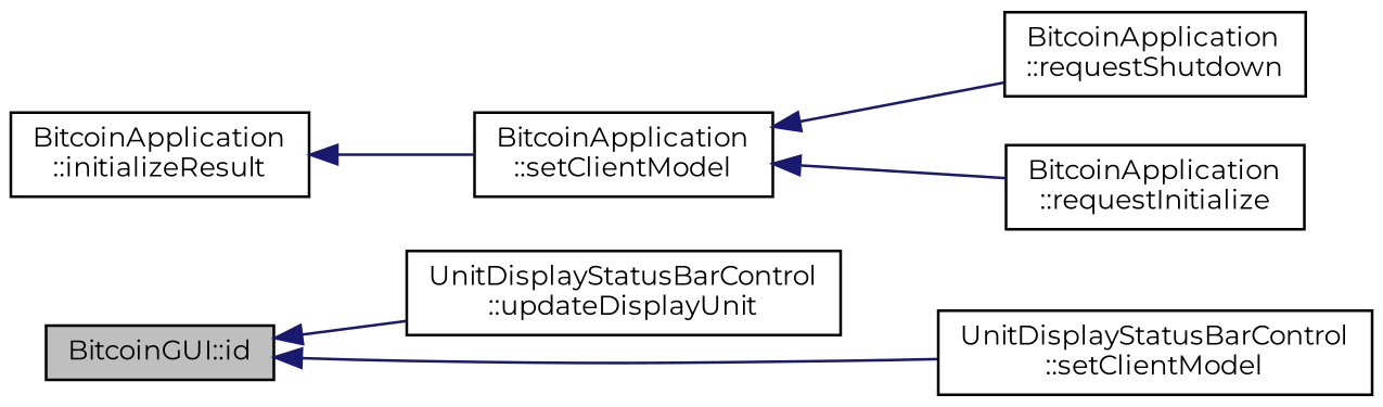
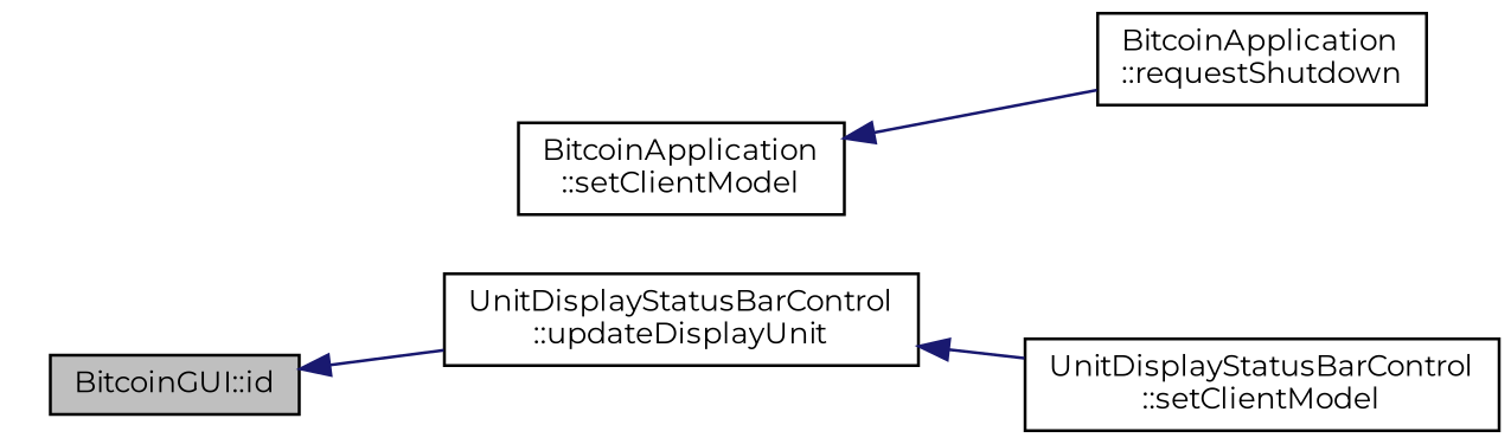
  digraph {
    fontname=Montserrat
    rankdir=LR
    node [color=black fillcolor=white fontname=Montserrat fontsize=10 shape=record style=filled]
    edge [color=midnightblue dir=back fontname=Montserrat fontsize=10 labelfontname=Helvetica labelfontsize=10 style=solid]
    n1 [fillcolor=grey75 fontcolor=black height=0.2 label="BitcoinGUI::id" width=0.4]
    n2 [height=0.2 label="UnitDisplayStatusBarControl\l::updateDisplayUnit" width=0.4]
    n3 [height=0.2 label="UnitDisplayStatusBarControl\l::setClientModel" width=0.4]
    n4 [height=0.2 label="BitcoinApplication\l::requestShutdown" width=0.4]
-   n5 [height=0.2 label="BitcoinApplication\l::initializeResult" width=0.4]
    n6 [height=0.2 label="BitcoinApplication\l::setClientModel" width=0.4]
-   n7 [height=0.2 label="BitcoinApplication\l::requestInitialize" width=0.4]
    n1 -> n2
-   n1 -> n3
-   n5 -> n6
+   n2 -> n3
    n6 -> n4
-   n6 -> n7
  }
